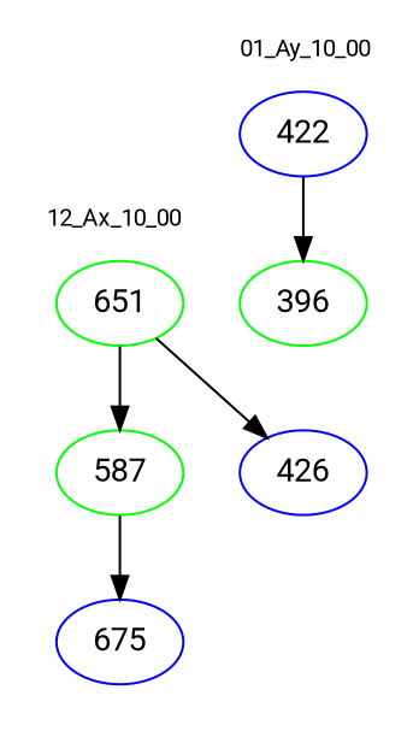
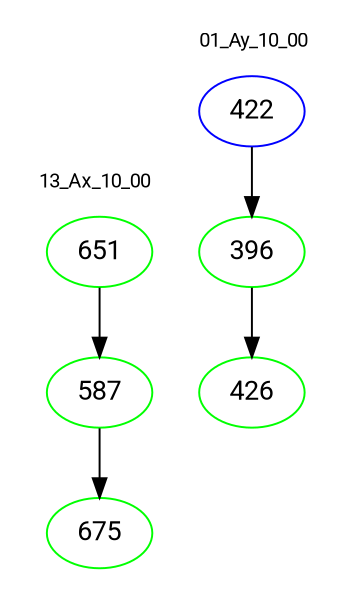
  digraph {
    fontname=Roboto
    node [color=green fontname=Roboto]
    edge [color=black fontname=Roboto]
    n1 [label=651]
    n2 [label=587]
-   n3 [color=blue label=675]
+   n3 [label=675]
    n4 [color=blue label=422]
    n5 [label=396]
-   n6 [color=blue label=426]
+   n6 [label=426]
    subgraph cluster_1 {
      color=white
      fontsize=10
-     label="12_Ax_10_00"
+     label="13_Ax_10_00"
      n1
      n2
      n3
    }
    subgraph cluster_2 {
      color=white
      fontsize=10
      label="01_Ay_10_00"
      n4
      n5
      n6
    }
    n1 -> n2
    n2 -> n3
    n4 -> n5
-   n1 -> n6
+   n5 -> n6
  }
